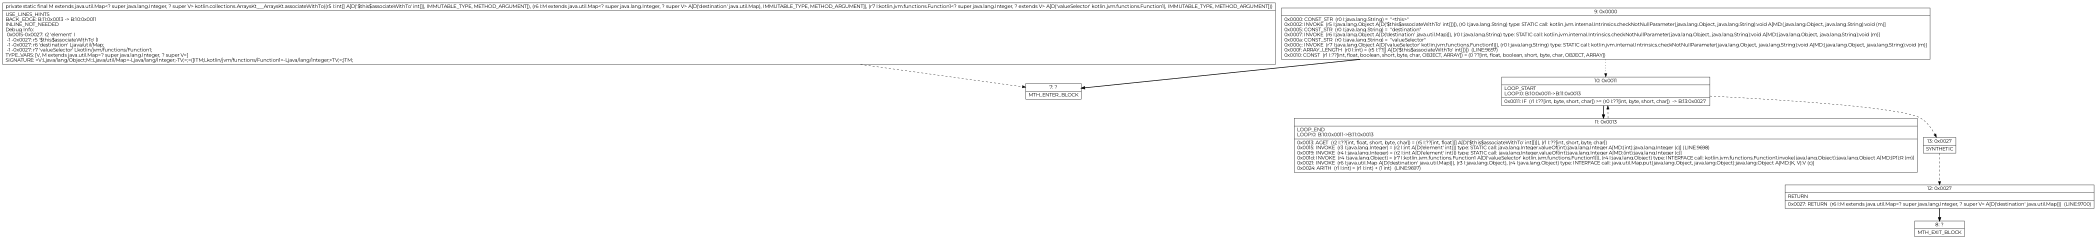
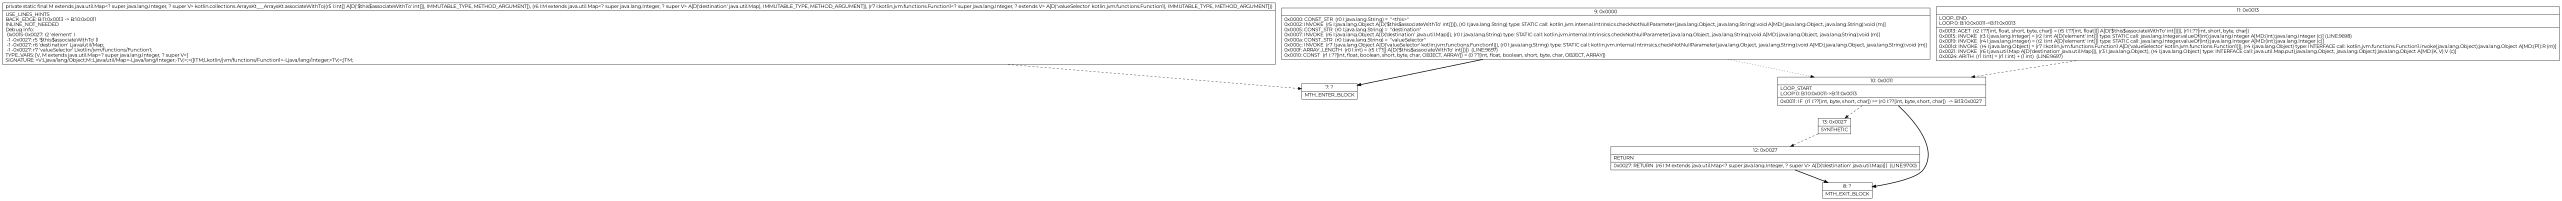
  digraph {
    fontname=Montserrat
    node [fontname=Montserrat shape=record]
    edge [fontname=Montserrat style=dashed]
    n1 [label="{7\:\ ?|MTH_ENTER_BLOCK\l}"]
    n2 [label="{9\:\ 0x0000|0x0000: CONST_STR  (r0 I:java.lang.String) =  \"\<this\>\" \l0x0002: INVOKE  (r5 I:java.lang.Object A[D('$this$associateWithTo' int[])]), (r0 I:java.lang.String) type: STATIC call: kotlin.jvm.internal.Intrinsics.checkNotNullParameter(java.lang.Object, java.lang.String):void A[MD:(java.lang.Object, java.lang.String):void (m)]\l0x0005: CONST_STR  (r0 I:java.lang.String) =  \"destination\" \l0x0007: INVOKE  (r6 I:java.lang.Object A[D('destination' java.util.Map)]), (r0 I:java.lang.String) type: STATIC call: kotlin.jvm.internal.Intrinsics.checkNotNullParameter(java.lang.Object, java.lang.String):void A[MD:(java.lang.Object, java.lang.String):void (m)]\l0x000a: CONST_STR  (r0 I:java.lang.String) =  \"valueSelector\" \l0x000c: INVOKE  (r7 I:java.lang.Object A[D('valueSelector' kotlin.jvm.functions.Function1)]), (r0 I:java.lang.String) type: STATIC call: kotlin.jvm.internal.Intrinsics.checkNotNullParameter(java.lang.Object, java.lang.String):void A[MD:(java.lang.Object, java.lang.String):void (m)]\l0x000f: ARRAY_LENGTH  (r0 I:int) = (r5 I:??[] A[D('$this$associateWithTo' int[])])  (LINE:9697)\l0x0010: CONST  (r1 I:??[int, float, boolean, short, byte, char, OBJECT, ARRAY]) = (0 ??[int, float, boolean, short, byte, char, OBJECT, ARRAY]) \l}"]
    n3 [label="{10\:\ 0x0011|LOOP_START\lLOOP:0: B:10:0x0011\-\>B:11:0x0013\l|0x0011: IF  (r1 I:??[int, byte, short, char]) \>= (r0 I:??[int, byte, short, char])  \-\> B:13:0x0027 \l}"]
    n4 [label="{11\:\ 0x0013|LOOP_END\lLOOP:0: B:10:0x0011\-\>B:11:0x0013\l|0x0013: AGET  (r2 I:??[int, float, short, byte, char]) = (r5 I:??[int, float][] A[D('$this$associateWithTo' int[])]), (r1 I:??[int, short, byte, char]) \l0x0015: INVOKE  (r3 I:java.lang.Integer) = (r2 I:int A[D('element' int)]) type: STATIC call: java.lang.Integer.valueOf(int):java.lang.Integer A[MD:(int):java.lang.Integer (c)] (LINE:9698)\l0x0019: INVOKE  (r4 I:java.lang.Integer) = (r2 I:int A[D('element' int)]) type: STATIC call: java.lang.Integer.valueOf(int):java.lang.Integer A[MD:(int):java.lang.Integer (c)]\l0x001d: INVOKE  (r4 I:java.lang.Object) = (r7 I:kotlin.jvm.functions.Function1 A[D('valueSelector' kotlin.jvm.functions.Function1)]), (r4 I:java.lang.Object) type: INTERFACE call: kotlin.jvm.functions.Function1.invoke(java.lang.Object):java.lang.Object A[MD:(P1):R (m)]\l0x0021: INVOKE  (r6 I:java.util.Map A[D('destination' java.util.Map)]), (r3 I:java.lang.Object), (r4 I:java.lang.Object) type: INTERFACE call: java.util.Map.put(java.lang.Object, java.lang.Object):java.lang.Object A[MD:(K, V):V (c)]\l0x0024: ARITH  (r1 I:int) = (r1 I:int) + (1 int)  (LINE:9697)\l}"]
    n5 [label="{13\:\ 0x0027|SYNTHETIC\l}"]
    n6 [label="{12\:\ 0x0027|RETURN\l|0x0027: RETURN  (r6 I:M extends java.util.Map\<? super java.lang.Integer, ? super V\> A[D('destination' java.util.Map)])  (LINE:9700)\l}"]
    n7 [label="{8\:\ ?|MTH_EXIT_BLOCK\l}"]
    n8 [label="{private static final M extends java.util.Map\<? super java.lang.Integer, ? super V\> kotlin.collections.ArraysKt___ArraysKt.associateWithTo((r5 I:int[] A[D('$this$associateWithTo' int[]), IMMUTABLE_TYPE, METHOD_ARGUMENT]), (r6 I:M extends java.util.Map\<? super java.lang.Integer, ? super V\> A[D('destination' java.util.Map), IMMUTABLE_TYPE, METHOD_ARGUMENT]), (r7 I:kotlin.jvm.functions.Function1\<? super java.lang.Integer, ? extends V\> A[D('valueSelector' kotlin.jvm.functions.Function1), IMMUTABLE_TYPE, METHOD_ARGUMENT]))  | USE_LINES_HINTS\lBACK_EDGE: B:11:0x0013 \-\> B:10:0x0011\lINLINE_NOT_NEEDED\lDebug Info:\l  0x0015\-0x0027: r2 'element' I\l  \-1 \-0x0027: r5 '$this$associateWithTo' [I\l  \-1 \-0x0027: r6 'destination' Ljava\/util\/Map;\l  \-1 \-0x0027: r7 'valueSelector' Lkotlin\/jvm\/functions\/Function1;\lTYPE_VARS: [V, M extends java.util.Map\<? super java.lang.Integer, ? super V\>]\lSIGNATURE: \<V:Ljava\/lang\/Object;M::Ljava\/util\/Map\<\-Ljava\/lang\/Integer;\-TV;\>;\>([ITM;Lkotlin\/jvm\/functions\/Function1\<\-Ljava\/lang\/Integer;+TV;\>;)TM;\l}"]
    n2 -> n1 [style=bold]
    n2 -> n3 [style=dotted]
-   n3 -> n4 [style=bold]
+   n3 -> n7 [style=bold]
    n3 -> n5
    n4 -> n3
    n5 -> n6
    n6 -> n7 [style=bold]
    n8 -> n1
  }
